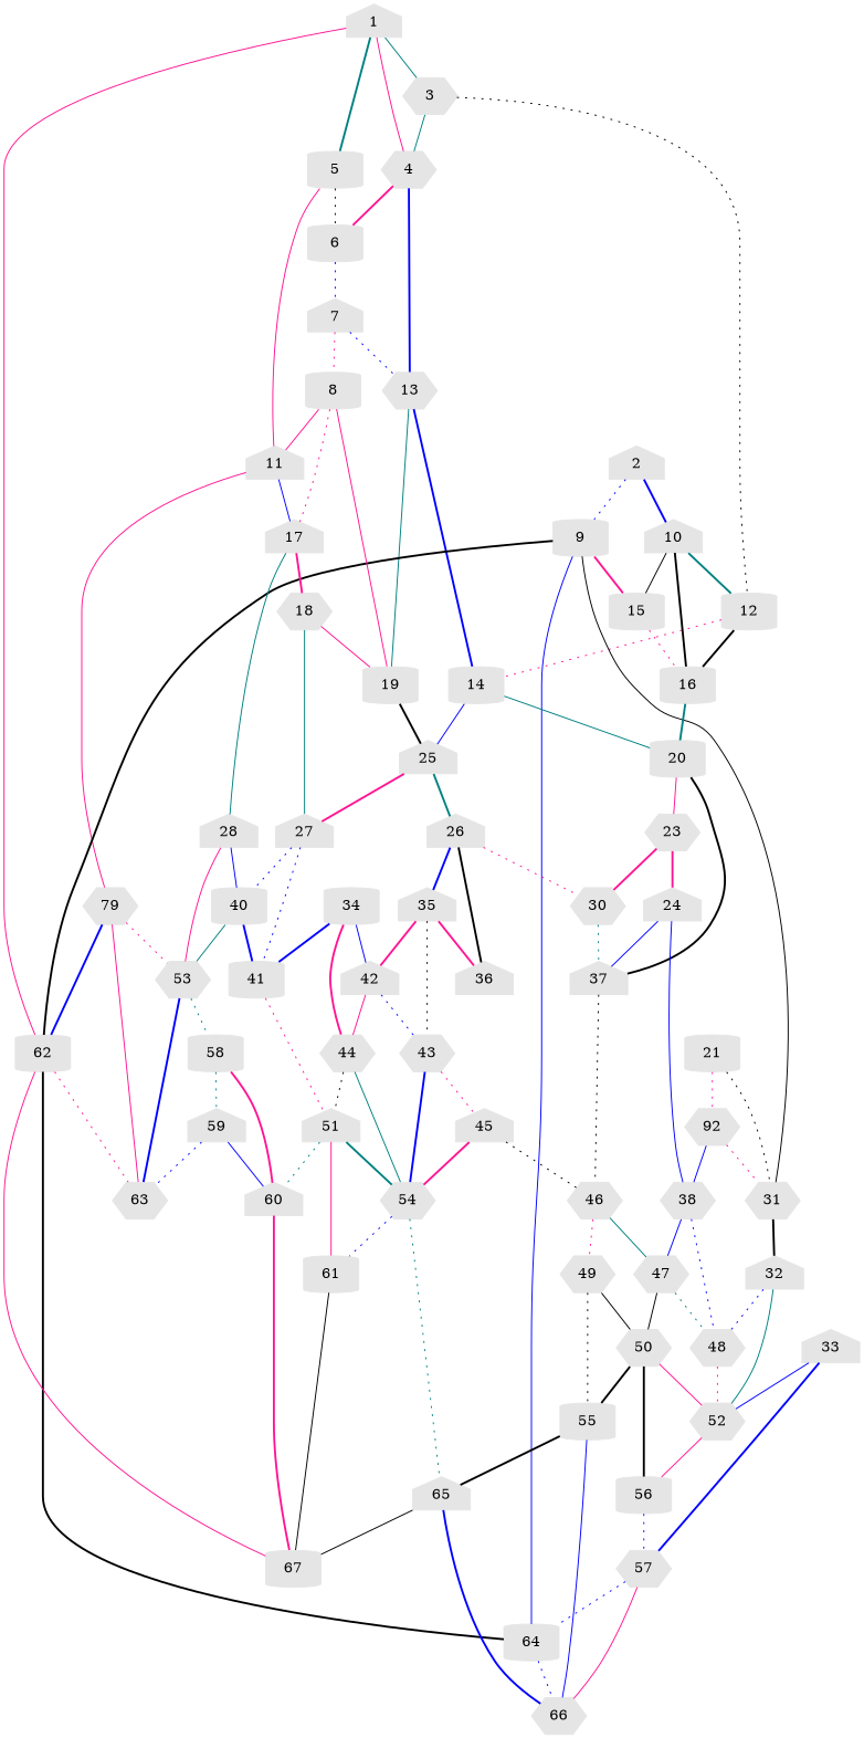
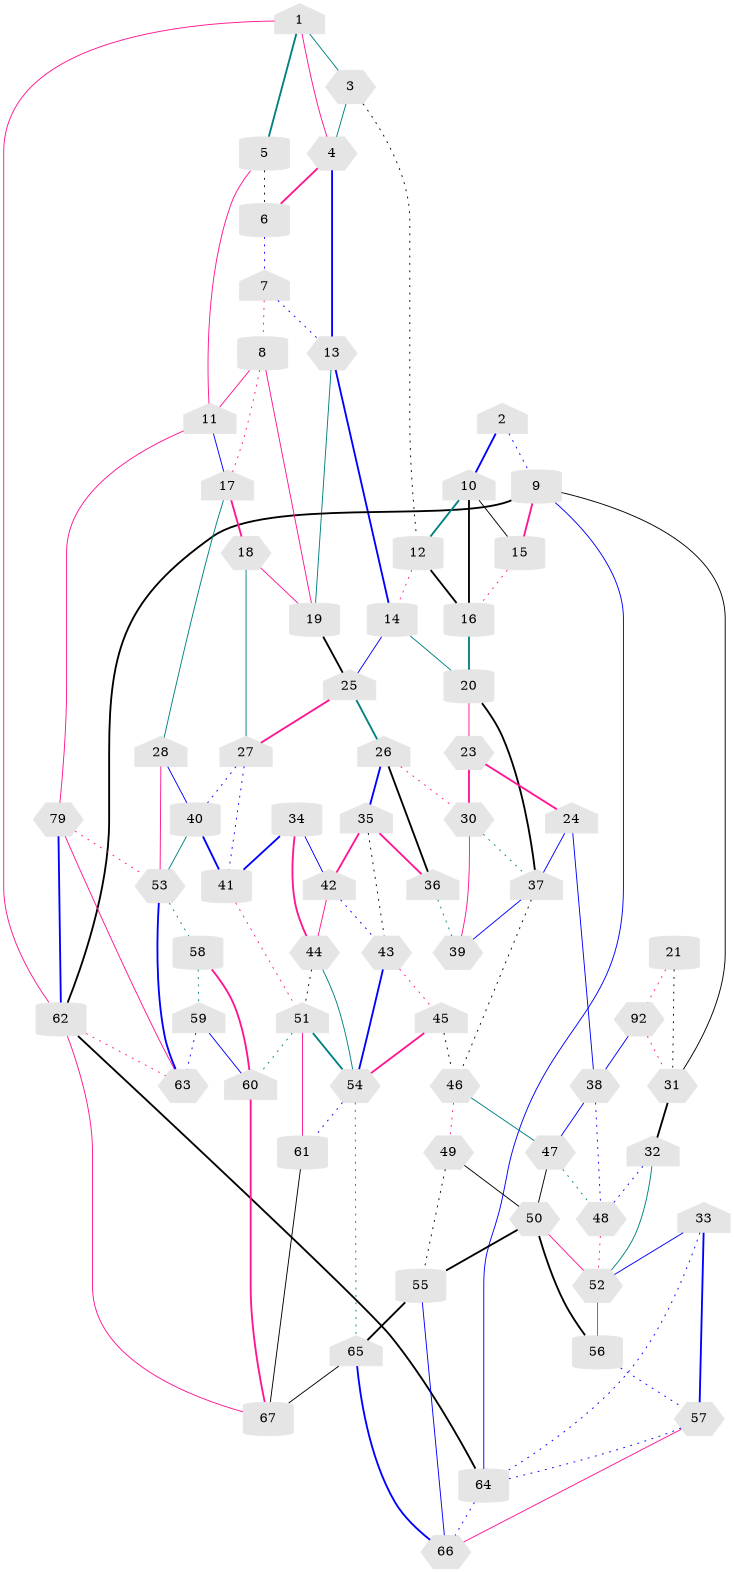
  graph {
    node [color=gray90 shape=hexagon style=filled]
    edge [color=deeppink style=solid weight=1.0]
    1 [shape=house]
    3
    4
    5 [shape=cylinder]
    62 [shape=cylinder]
    12 [shape=cylinder]
    6 [shape=cylinder]
    13
    11 [shape=house]
    64 [shape=cylinder]
    63
    67 [shape=cylinder]
    2 [shape=house]
    9 [shape=cylinder]
    10 [shape=house]
    15 [shape=cylinder]
    31
    16 [shape=cylinder]
    14 [shape=cylinder]
    7 [shape=house]
    19 [shape=cylinder]
    17 [shape=house]
    n23 [label=79]
    8 [shape=cylinder]
    18
    28 [shape=house]
    25 [shape=house]
    32 [shape=house]
    66
    20 [shape=cylinder]
    53
    23
    37 [shape=house]
    27 [shape=house]
    26 [shape=house]
    21 [shape=cylinder]
    n37 [label=92]
    40 [shape=cylinder]
    41 [shape=cylinder]
    24 [shape=house]
    30
    38
    48
    47
+   39
    46
    35 [shape=house]
    36 [shape=house]
    42 [shape=house]
    43
    51 [shape=house]
    58 [shape=cylinder]
    52
    56 [shape=cylinder]
    33 [shape=house]
    57
    34 [shape=cylinder]
    44
    54
    45 [shape=house]
    49
    50
    60 [shape=house]
    61 [shape=cylinder]
    65 [shape=house]
    55 [shape=cylinder]
    59 [shape=house]
    1 -- 3 [color=teal weight=2.0]
    1 -- 4
    1 -- 5 [color=teal style=bold]
    1 -- 62
    3 -- 4 [color=teal]
    3 -- 12 [color=black style=dotted]
    4 -- 6 [style=bold]
    4 -- 13 [color=blue style=bold]
    5 -- 6 [color=black style=dotted weight=2.0]
    5 -- 11
    62 -- 64 [color=black style=bold]
    62 -- 63 [style=dotted]
    62 -- 67
    12 -- 16 [color=black style=bold]
    12 -- 14 [style=dotted]
    6 -- 7 [color=blue style=dotted]
    13 -- 14 [color=blue style=bold]
    13 -- 19 [color=teal]
    11 -- 17 [color=blue]
    11 -- n23
    64 -- 66 [color=blue style=dotted]
    2 -- 9 [color=blue style=dotted]
    2 -- 10 [color=blue style=bold]
    9 -- 62 [color=black style=bold]
    9 -- 64 [color=blue]
    9 -- 15 [style=bold]
    9 -- 31 [color=black]
    10 -- 12 [color=teal style=bold]
    10 -- 15 [color=black]
    10 -- 16 [color=black style=bold]
    15 -- 16 [style=dotted]
    31 -- 32 [color=black style=bold]
    16 -- 20 [color=teal style=bold]
    14 -- 25 [color=blue]
    14 -- 20 [color=teal]
    7 -- 13 [color=blue style=dotted]
    7 -- 8 [style=dotted]
    19 -- 25 [color=black style=bold]
    17 -- 18 [style=bold]
    17 -- 28 [color=teal]
    n23 -- 62 [color=blue style=bold]
    n23 -- 63
    n23 -- 53 [style=dotted]
    8 -- 11
    8 -- 19
    8 -- 17 [style=dotted]
    18 -- 19
    18 -- 27 [color=teal]
    28 -- 53
    28 -- 40 [color=blue]
    25 -- 27 [style=bold]
    25 -- 26 [color=teal style=bold]
    32 -- 48 [color=blue style=dotted]
    32 -- 52 [color=teal]
    20 -- 23
    20 -- 37 [color=black style=bold]
    53 -- 63 [color=blue style=bold]
    53 -- 58 [color=teal style=dotted weight=2.0]
    23 -- 24 [style=bold]
    23 -- 30 [style=bold]
+   37 -- 39 [color=blue]
    37 -- 46 [color=black style=dotted]
    27 -- 40 [color=blue style=dotted]
    27 -- 41 [color=blue style=dotted]
    26 -- 30 [style=dotted]
    26 -- 35 [color=blue style=bold]
    26 -- 36 [color=black style=bold]
    21 -- 31 [color=black style=dotted]
    21 -- n37 [style=dotted weight=2.0]
    n37 -- 31 [style=dotted]
    n37 -- 38 [color=blue]
    40 -- 53 [color=teal]
    40 -- 41 [color=blue style=bold]
    41 -- 51 [style=dotted]
    24 -- 37 [color=blue]
    24 -- 38 [color=blue]
    30 -- 37 [color=teal style=dotted]
+   30 -- 39
    38 -- 48 [color=blue style=dotted]
    38 -- 47 [color=blue]
    48 -- 52 [style=dotted]
    47 -- 48 [color=teal style=dotted]
    47 -- 50 [color=black]
    46 -- 47 [color=teal]
    46 -- 49 [style=dotted]
    35 -- 36 [style=bold]
    35 -- 42 [style=bold]
    35 -- 43 [color=black style=dotted]
+   36 -- 39 [color=teal style=dotted weight=2.0]
    42 -- 43 [color=blue style=dotted]
    42 -- 44
    43 -- 54 [color=blue style=bold]
    43 -- 45 [style=dotted]
    51 -- 54 [color=teal style=bold]
    51 -- 60 [color=teal style=dotted]
    51 -- 61 [weight=2.0]
    58 -- 60 [style=bold]
    58 -- 59 [color=teal style=dotted]
    52 -- 56
    56 -- 57 [color=blue style=dotted]
+   33 -- 64 [color=blue style=dotted]
    33 -- 52 [color=blue]
    33 -- 57 [color=blue style=bold]
    57 -- 64 [color=blue style=dotted]
    57 -- 66
    34 -- 41 [color=blue style=bold]
    34 -- 42 [color=blue]
    34 -- 44 [style=bold]
    44 -- 51 [color=black style=dotted]
    44 -- 54 [color=teal]
    54 -- 61 [color=blue style=dotted]
    54 -- 65 [color=teal style=dotted]
    45 -- 46 [color=black style=dotted]
    45 -- 54 [style=bold]
    49 -- 50 [color=black weight=2.0]
    49 -- 55 [color=black style=dotted]
    50 -- 52
    50 -- 56 [color=black style=bold]
    50 -- 55 [color=black style=bold]
    60 -- 67 [style=bold]
    61 -- 67 [color=black]
    65 -- 67 [color=black]
    65 -- 66 [color=blue style=bold]
    55 -- 66 [color=blue]
    55 -- 65 [color=black style=bold]
    59 -- 63 [color=blue style=dotted]
    59 -- 60 [color=blue]
  }
